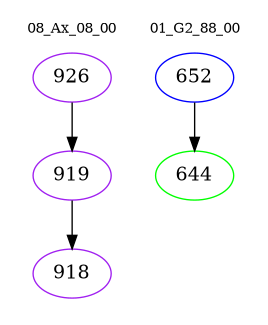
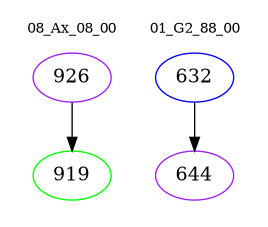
  digraph {
    node [color=purple]
    edge [color=black]
    n1 [label=926]
-   n2 [label=919]
-   n3 [label=918]
-   n4 [color=blue label=652]
-   n5 [color=green label=644]
+   n2 [color=green label=919]
+   n4 [color=blue label=632]
+   n5 [label=644]
    subgraph cluster_1 {
      color=white
      fontsize=10
      label="08_Ax_08_00"
      n1
      n2
-     n3
    }
    subgraph cluster_2 {
      color=white
      fontsize=10
      label="01_G2_88_00"
      n4
      n5
    }
    n1 -> n2
-   n2 -> n3
    n4 -> n5
  }
